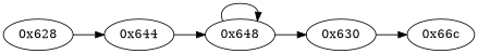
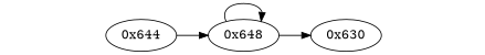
  digraph {
    rankdir=LR
    n1 [label="0x630" opcode="[u'ldr', u'cmp', u'b']"]
-   "0x66c" [opcode="[u'ldr', u'add', u'bl']"]
    "0x648" [opcode="[u'ldr', u'sub', u'mul', u'ldrb', u'eor', u'b']"]
    "0x644" [opcode="[u'mov']"]
-   "0x628" [opcode="[u'push', u'add', u'ldr', u'mov', u'bl', u'cmp', u'b']"]
-   n1 -> "0x66c"
    "0x648" -> n1
    "0x648" -> "0x648"
    "0x644" -> "0x648"
-   "0x628" -> "0x644"
  }
